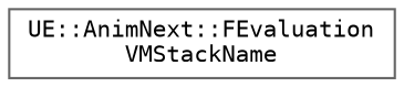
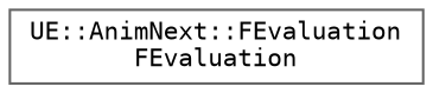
  digraph {
    rankdir=TB
    fontname="DejaVu Sans Mono"
-   n1 [color=grey40 fillcolor=white fontname="DejaVu Sans Mono" fontsize=10 height=0.2 label="UE::AnimNext::FEvaluation\lVMStackName" shape=box style=filled width=0.4]
+   n1 [color=grey40 fillcolor=white fontname="DejaVu Sans Mono" fontsize=10 height=0.2 label="UE::AnimNext::FEvaluation\lFEvaluation" shape=box style=filled width=0.4]
  }
